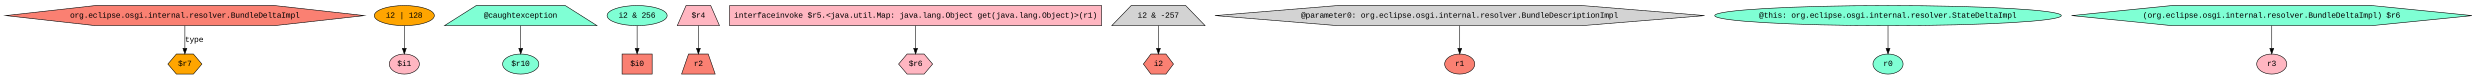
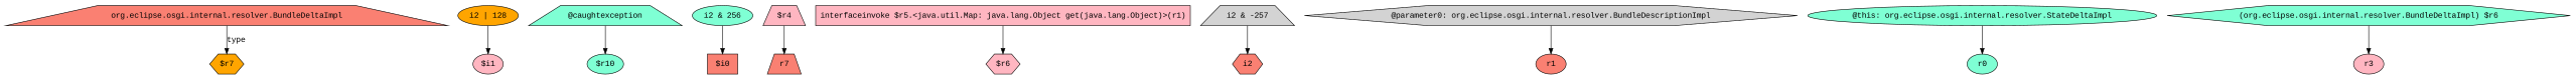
  digraph {
    fontname="Liberation Mono"
    node [fillcolor=aquamarine fontname="Liberation Mono" shape=ellipse style=filled]
    edge [fontname="Liberation Mono"]
-   n1 [fillcolor=salmon label="org.eclipse.osgi.internal.resolver.BundleDeltaImpl" shape=hexagon]
+   n1 [fillcolor=salmon label="org.eclipse.osgi.internal.resolver.BundleDeltaImpl" shape=trapezium]
    n2 [fillcolor=orange label="$r7" shape=hexagon]
    n3 [fillcolor=orange label="i2 | 128"]
    n4 [fillcolor=lightpink label="$i1"]
    n5 [label="@caughtexception" shape=trapezium]
    n6 [label="$r10"]
    n7 [label="i2 & 256"]
    n8 [fillcolor=salmon label="$i0" shape=box]
    n9 [fillcolor=lightpink label="$r4" shape=trapezium]
-   n10 [fillcolor=salmon label=r2 shape=trapezium]
+   n10 [fillcolor=salmon label=r7 shape=trapezium]
    n11 [fillcolor=lightpink label="interfaceinvoke $r5.<java.util.Map: java.lang.Object get(java.lang.Object)>(r1)" shape=box]
    n12 [fillcolor=lightpink label="$r6" shape=hexagon]
    n13 [fillcolor=lightgrey label="i2 & -257" shape=trapezium]
    n14 [fillcolor=salmon label=i2 shape=hexagon]
    n15 [fillcolor=lightgrey label="@parameter0: org.eclipse.osgi.internal.resolver.BundleDescriptionImpl" shape=hexagon]
    n16 [fillcolor=salmon label=r1]
    n17 [label="@this: org.eclipse.osgi.internal.resolver.StateDeltaImpl"]
    n18 [label=r0]
    n19 [label="(org.eclipse.osgi.internal.resolver.BundleDeltaImpl) $r6" shape=hexagon]
    n20 [fillcolor=lightpink label=r3]
    n1 -> n2 [label=type]
    n3 -> n4
    n5 -> n6
    n7 -> n8
    n9 -> n10
    n11 -> n12
    n13 -> n14
    n15 -> n16
    n17 -> n18
    n19 -> n20
  }
